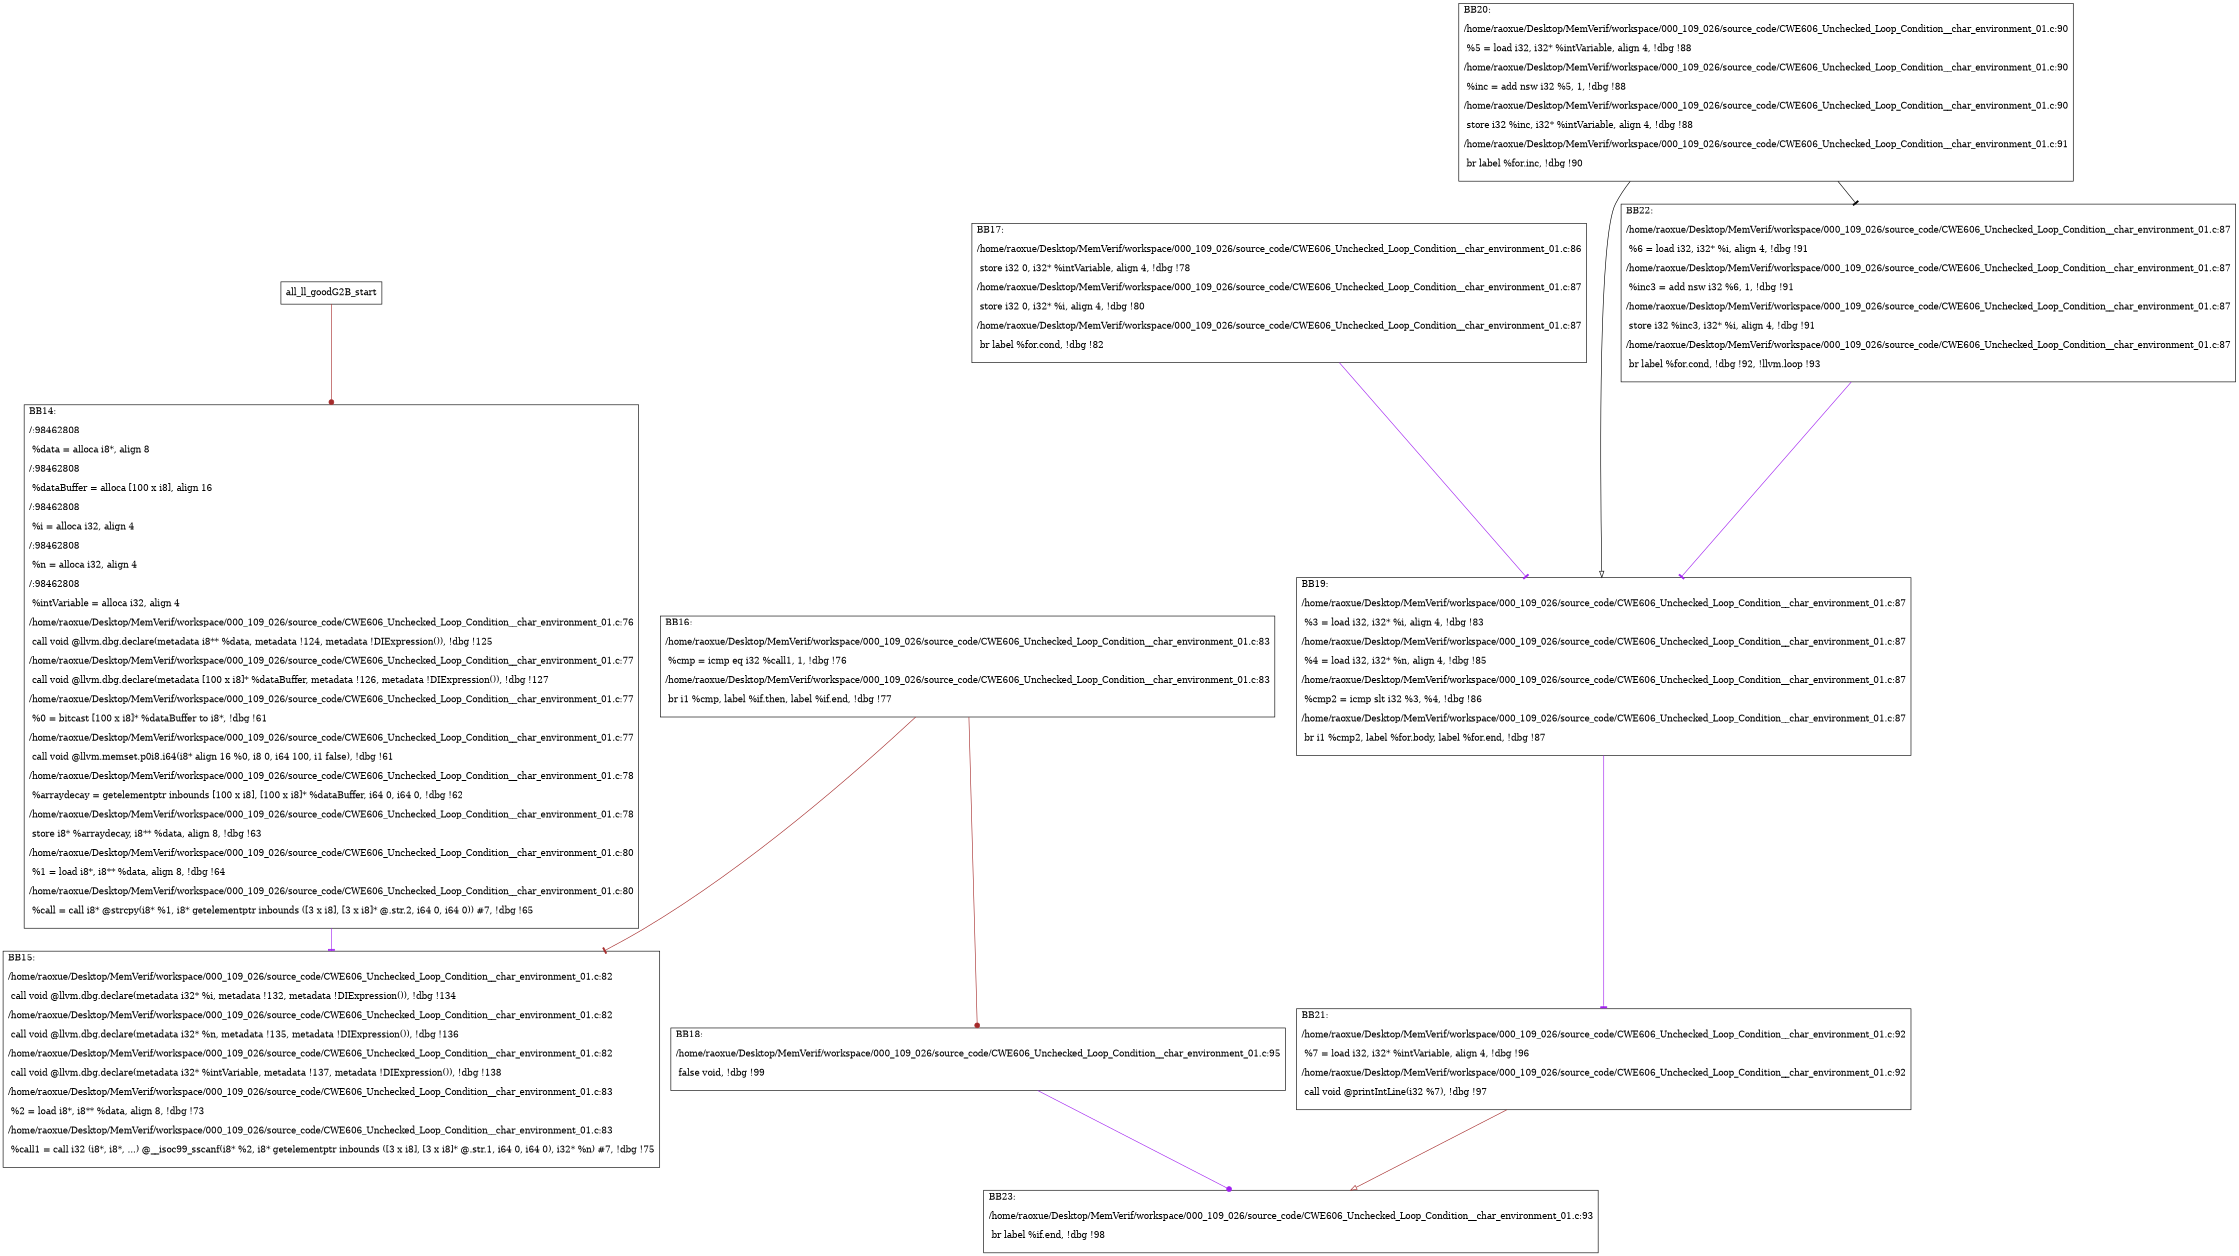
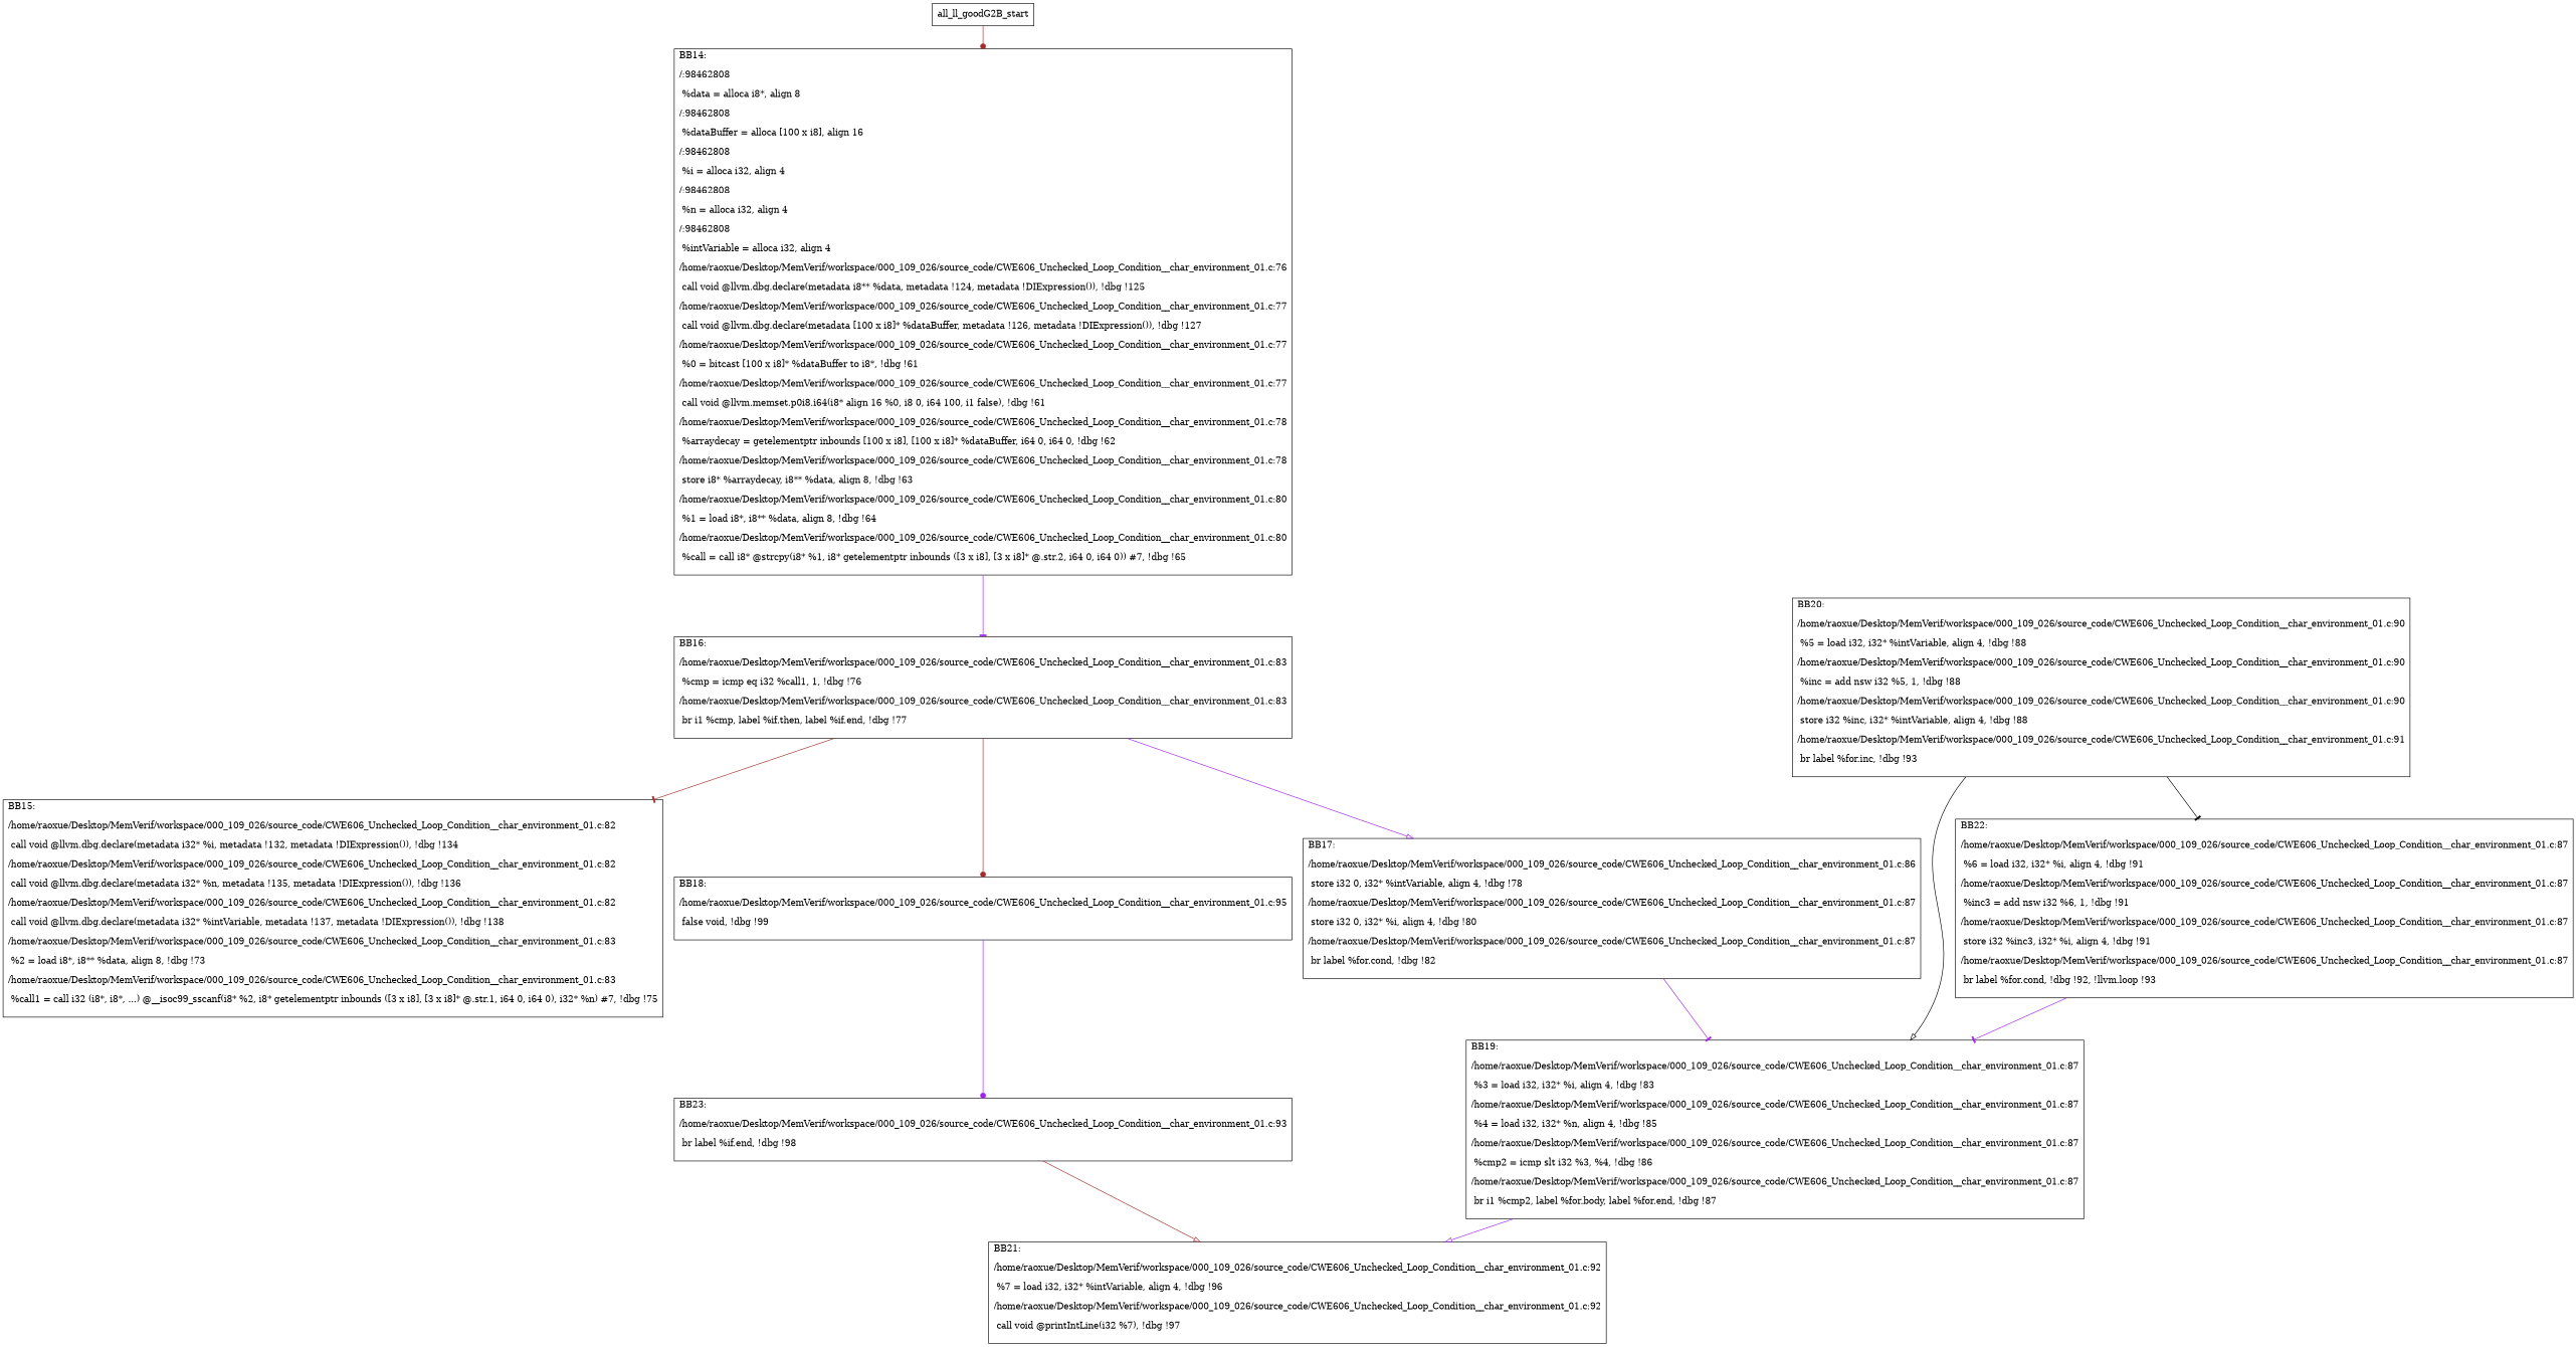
  digraph {
    node [shape=record]
    edge [arrowhead=tee color=purple]
    n1 [label="{all_ll_goodG2B_start}"]
    n2 [label="{BB14:\l\l/:98462808\l\n  %data = alloca i8*, align 8\l\n/:98462808\l\n  %dataBuffer = alloca [100 x i8], align 16\l\n/:98462808\l\n  %i = alloca i32, align 4\l\n/:98462808\l\n  %n = alloca i32, align 4\l\n/:98462808\l\n  %intVariable = alloca i32, align 4\l\n/home/raoxue/Desktop/MemVerif/workspace/000_109_026/source_code/CWE606_Unchecked_Loop_Condition__char_environment_01.c:76\l\n  call void @llvm.dbg.declare(metadata i8** %data, metadata !124, metadata !DIExpression()), !dbg !125\l\n/home/raoxue/Desktop/MemVerif/workspace/000_109_026/source_code/CWE606_Unchecked_Loop_Condition__char_environment_01.c:77\l\n  call void @llvm.dbg.declare(metadata [100 x i8]* %dataBuffer, metadata !126, metadata !DIExpression()), !dbg !127\l\n/home/raoxue/Desktop/MemVerif/workspace/000_109_026/source_code/CWE606_Unchecked_Loop_Condition__char_environment_01.c:77\l\n  %0 = bitcast [100 x i8]* %dataBuffer to i8*, !dbg !61\l\n/home/raoxue/Desktop/MemVerif/workspace/000_109_026/source_code/CWE606_Unchecked_Loop_Condition__char_environment_01.c:77\l\n  call void @llvm.memset.p0i8.i64(i8* align 16 %0, i8 0, i64 100, i1 false), !dbg !61\l\n/home/raoxue/Desktop/MemVerif/workspace/000_109_026/source_code/CWE606_Unchecked_Loop_Condition__char_environment_01.c:78\l\n  %arraydecay = getelementptr inbounds [100 x i8], [100 x i8]* %dataBuffer, i64 0, i64 0, !dbg !62\l\n/home/raoxue/Desktop/MemVerif/workspace/000_109_026/source_code/CWE606_Unchecked_Loop_Condition__char_environment_01.c:78\l\n  store i8* %arraydecay, i8** %data, align 8, !dbg !63\l\n/home/raoxue/Desktop/MemVerif/workspace/000_109_026/source_code/CWE606_Unchecked_Loop_Condition__char_environment_01.c:80\l\n  %1 = load i8*, i8** %data, align 8, !dbg !64\l\n/home/raoxue/Desktop/MemVerif/workspace/000_109_026/source_code/CWE606_Unchecked_Loop_Condition__char_environment_01.c:80\l\n  %call = call i8* @strcpy(i8* %1, i8* getelementptr inbounds ([3 x i8], [3 x i8]* @.str.2, i64 0, i64 0)) #7, !dbg !65\l\n}"]
    n3 [label="{BB15:\l\l/home/raoxue/Desktop/MemVerif/workspace/000_109_026/source_code/CWE606_Unchecked_Loop_Condition__char_environment_01.c:82\l\n  call void @llvm.dbg.declare(metadata i32* %i, metadata !132, metadata !DIExpression()), !dbg !134\l\n/home/raoxue/Desktop/MemVerif/workspace/000_109_026/source_code/CWE606_Unchecked_Loop_Condition__char_environment_01.c:82\l\n  call void @llvm.dbg.declare(metadata i32* %n, metadata !135, metadata !DIExpression()), !dbg !136\l\n/home/raoxue/Desktop/MemVerif/workspace/000_109_026/source_code/CWE606_Unchecked_Loop_Condition__char_environment_01.c:82\l\n  call void @llvm.dbg.declare(metadata i32* %intVariable, metadata !137, metadata !DIExpression()), !dbg !138\l\n/home/raoxue/Desktop/MemVerif/workspace/000_109_026/source_code/CWE606_Unchecked_Loop_Condition__char_environment_01.c:83\l\n  %2 = load i8*, i8** %data, align 8, !dbg !73\l\n/home/raoxue/Desktop/MemVerif/workspace/000_109_026/source_code/CWE606_Unchecked_Loop_Condition__char_environment_01.c:83\l\n  %call1 = call i32 (i8*, i8*, ...) @__isoc99_sscanf(i8* %2, i8* getelementptr inbounds ([3 x i8], [3 x i8]* @.str.1, i64 0, i64 0), i32* %n) #7, !dbg !75\l\n}"]
    n4 [label="{BB16:\l\l/home/raoxue/Desktop/MemVerif/workspace/000_109_026/source_code/CWE606_Unchecked_Loop_Condition__char_environment_01.c:83\l\n  %cmp = icmp eq i32 %call1, 1, !dbg !76\l\n/home/raoxue/Desktop/MemVerif/workspace/000_109_026/source_code/CWE606_Unchecked_Loop_Condition__char_environment_01.c:83\l\n  br i1 %cmp, label %if.then, label %if.end, !dbg !77\l\n}"]
    n5 [label="{BB17:\l\l/home/raoxue/Desktop/MemVerif/workspace/000_109_026/source_code/CWE606_Unchecked_Loop_Condition__char_environment_01.c:86\l\n  store i32 0, i32* %intVariable, align 4, !dbg !78\l\n/home/raoxue/Desktop/MemVerif/workspace/000_109_026/source_code/CWE606_Unchecked_Loop_Condition__char_environment_01.c:87\l\n  store i32 0, i32* %i, align 4, !dbg !80\l\n/home/raoxue/Desktop/MemVerif/workspace/000_109_026/source_code/CWE606_Unchecked_Loop_Condition__char_environment_01.c:87\l\n  br label %for.cond, !dbg !82\l\n}"]
    n6 [label="{BB18:\l\l/home/raoxue/Desktop/MemVerif/workspace/000_109_026/source_code/CWE606_Unchecked_Loop_Condition__char_environment_01.c:95\l\n  false void, !dbg !99\l\n}"]
    n7 [label="{BB19:\l\l/home/raoxue/Desktop/MemVerif/workspace/000_109_026/source_code/CWE606_Unchecked_Loop_Condition__char_environment_01.c:87\l\n  %3 = load i32, i32* %i, align 4, !dbg !83\l\n/home/raoxue/Desktop/MemVerif/workspace/000_109_026/source_code/CWE606_Unchecked_Loop_Condition__char_environment_01.c:87\l\n  %4 = load i32, i32* %n, align 4, !dbg !85\l\n/home/raoxue/Desktop/MemVerif/workspace/000_109_026/source_code/CWE606_Unchecked_Loop_Condition__char_environment_01.c:87\l\n  %cmp2 = icmp slt i32 %3, %4, !dbg !86\l\n/home/raoxue/Desktop/MemVerif/workspace/000_109_026/source_code/CWE606_Unchecked_Loop_Condition__char_environment_01.c:87\l\n  br i1 %cmp2, label %for.body, label %for.end, !dbg !87\l\n}"]
    n8 [label="{BB23:\l\l/home/raoxue/Desktop/MemVerif/workspace/000_109_026/source_code/CWE606_Unchecked_Loop_Condition__char_environment_01.c:93\l\n  br label %if.end, !dbg !98\l\n}"]
    n9 [label="{BB21:\l\l/home/raoxue/Desktop/MemVerif/workspace/000_109_026/source_code/CWE606_Unchecked_Loop_Condition__char_environment_01.c:92\l\n  %7 = load i32, i32* %intVariable, align 4, !dbg !96\l\n/home/raoxue/Desktop/MemVerif/workspace/000_109_026/source_code/CWE606_Unchecked_Loop_Condition__char_environment_01.c:92\l\n  call void @printIntLine(i32 %7), !dbg !97\l\n}"]
-   n10 [label="{BB20:\l\l/home/raoxue/Desktop/MemVerif/workspace/000_109_026/source_code/CWE606_Unchecked_Loop_Condition__char_environment_01.c:90\l\n  %5 = load i32, i32* %intVariable, align 4, !dbg !88\l\n/home/raoxue/Desktop/MemVerif/workspace/000_109_026/source_code/CWE606_Unchecked_Loop_Condition__char_environment_01.c:90\l\n  %inc = add nsw i32 %5, 1, !dbg !88\l\n/home/raoxue/Desktop/MemVerif/workspace/000_109_026/source_code/CWE606_Unchecked_Loop_Condition__char_environment_01.c:90\l\n  store i32 %inc, i32* %intVariable, align 4, !dbg !88\l\n/home/raoxue/Desktop/MemVerif/workspace/000_109_026/source_code/CWE606_Unchecked_Loop_Condition__char_environment_01.c:91\l\n  br label %for.inc, !dbg !90\l\n}"]
+   n10 [label="{BB20:\l\l/home/raoxue/Desktop/MemVerif/workspace/000_109_026/source_code/CWE606_Unchecked_Loop_Condition__char_environment_01.c:90\l\n  %5 = load i32, i32* %intVariable, align 4, !dbg !88\l\n/home/raoxue/Desktop/MemVerif/workspace/000_109_026/source_code/CWE606_Unchecked_Loop_Condition__char_environment_01.c:90\l\n  %inc = add nsw i32 %5, 1, !dbg !88\l\n/home/raoxue/Desktop/MemVerif/workspace/000_109_026/source_code/CWE606_Unchecked_Loop_Condition__char_environment_01.c:90\l\n  store i32 %inc, i32* %intVariable, align 4, !dbg !88\l\n/home/raoxue/Desktop/MemVerif/workspace/000_109_026/source_code/CWE606_Unchecked_Loop_Condition__char_environment_01.c:91\l\n  br label %for.inc, !dbg !93\l\n}"]
    n11 [label="{BB22:\l\l/home/raoxue/Desktop/MemVerif/workspace/000_109_026/source_code/CWE606_Unchecked_Loop_Condition__char_environment_01.c:87\l\n  %6 = load i32, i32* %i, align 4, !dbg !91\l\n/home/raoxue/Desktop/MemVerif/workspace/000_109_026/source_code/CWE606_Unchecked_Loop_Condition__char_environment_01.c:87\l\n  %inc3 = add nsw i32 %6, 1, !dbg !91\l\n/home/raoxue/Desktop/MemVerif/workspace/000_109_026/source_code/CWE606_Unchecked_Loop_Condition__char_environment_01.c:87\l\n  store i32 %inc3, i32* %i, align 4, !dbg !91\l\n/home/raoxue/Desktop/MemVerif/workspace/000_109_026/source_code/CWE606_Unchecked_Loop_Condition__char_environment_01.c:87\l\n  br label %for.cond, !dbg !92, !llvm.loop !93\l\n}"]
    n1 -> n2 [arrowhead=dot color=brown]
-   n2 -> n3
+   n2 -> n4
    n4 -> n3 [color=brown]
+   n4 -> n5 [arrowhead=onormal]
    n4 -> n6 [arrowhead=dot color=brown]
    n5 -> n7
    n6 -> n8 [arrowhead=dot]
-   n7 -> n9
-   n9 -> n8 [arrowhead=onormal color=brown]
+   n7 -> n9 [arrowhead=onormal]
+   n8 -> n9 [arrowhead=onormal color=brown]
    n10 -> n7 [arrowhead=onormal color=black]
    n10 -> n11 [color=black]
    n11 -> n7
  }
